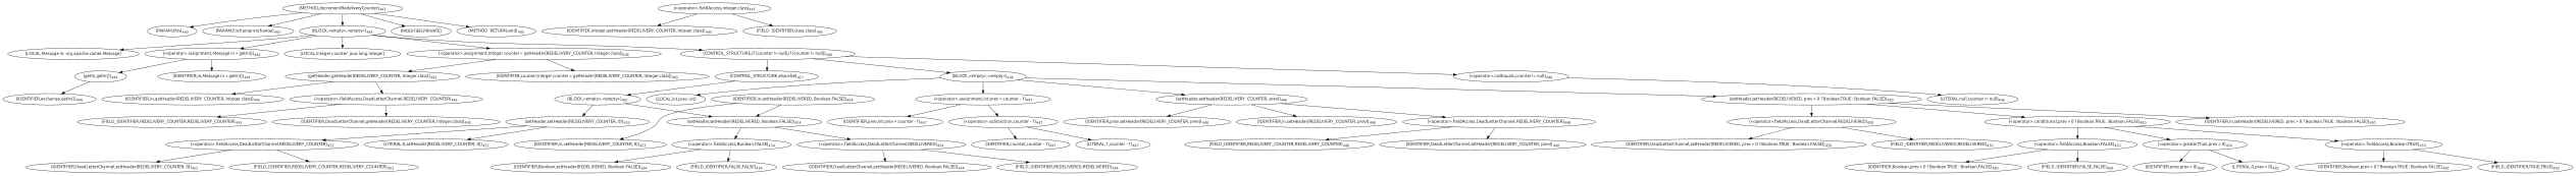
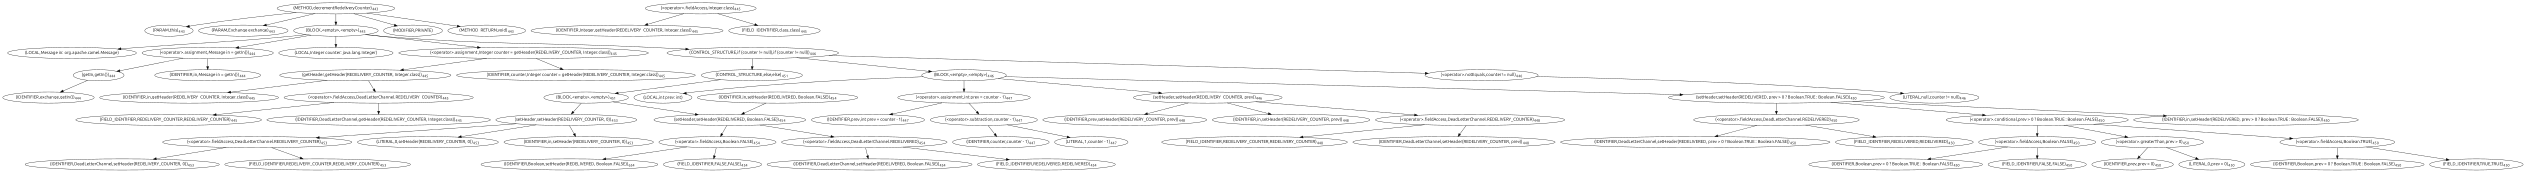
  digraph {
    fontname=Ubuntu
    node [fontname=Ubuntu]
    edge [fontname=Ubuntu]
    n1 [label=<(METHOD,decrementRedeliveryCounter)<SUB>443</SUB>>]
    n2 [label=<(PARAM,this)<SUB>443</SUB>>]
    n3 [label=<(PARAM,Exchange exchange)<SUB>443</SUB>>]
    n4 [label=<(BLOCK,&lt;empty&gt;,&lt;empty&gt;)<SUB>443</SUB>>]
    n5 [label=<(MODIFIER,PRIVATE)>]
    n6 [label=<(METHOD_RETURN,void)<SUB>443</SUB>>]
    n7 [label=<(LOCAL,Message in: org.apache.camel.Message)>]
    n8 [label=<(&lt;operator&gt;.assignment,Message in = getIn())<SUB>444</SUB>>]
    n9 [label=<(LOCAL,Integer counter: java.lang.Integer)>]
    n10 [label=<(&lt;operator&gt;.assignment,Integer counter = getHeader(REDELIVERY_COUNTER, Integer.class))<SUB>445</SUB>>]
    n11 [label=<(CONTROL_STRUCTURE,if (counter != null),if (counter != null))<SUB>446</SUB>>]
    n12 [label=<(IDENTIFIER,in,Message in = getIn())<SUB>444</SUB>>]
    n13 [label=<(getIn,getIn())<SUB>444</SUB>>]
    n14 [label=<(IDENTIFIER,counter,Integer counter = getHeader(REDELIVERY_COUNTER, Integer.class))<SUB>445</SUB>>]
    n15 [label=<(getHeader,getHeader(REDELIVERY_COUNTER, Integer.class))<SUB>445</SUB>>]
    n16 [label=<(&lt;operator&gt;.notEquals,counter != null)<SUB>446</SUB>>]
    n17 [label=<(BLOCK,&lt;empty&gt;,&lt;empty&gt;)<SUB>446</SUB>>]
    n18 [label=<(CONTROL_STRUCTURE,else,else)<SUB>451</SUB>>]
    n19 [label=<(IDENTIFIER,exchange,getIn())<SUB>444</SUB>>]
    n20 [label=<(IDENTIFIER,in,getHeader(REDELIVERY_COUNTER, Integer.class))<SUB>445</SUB>>]
    n21 [label=<(&lt;operator&gt;.fieldAccess,DeadLetterChannel.REDELIVERY_COUNTER)<SUB>445</SUB>>]
    n22 [label=<(IDENTIFIER,DeadLetterChannel,getHeader(REDELIVERY_COUNTER, Integer.class))<SUB>445</SUB>>]
    n23 [label=<(FIELD_IDENTIFIER,REDELIVERY_COUNTER,REDELIVERY_COUNTER)<SUB>445</SUB>>]
    n24 [label=<(&lt;operator&gt;.fieldAccess,Integer.class)<SUB>445</SUB>>]
    n25 [label=<(IDENTIFIER,Integer,getHeader(REDELIVERY_COUNTER, Integer.class))<SUB>445</SUB>>]
    n26 [label=<(FIELD_IDENTIFIER,class,class)<SUB>445</SUB>>]
    n27 [label=<(LITERAL,null,counter != null)<SUB>446</SUB>>]
    n28 [label=<(LOCAL,int prev: int)>]
    n29 [label=<(&lt;operator&gt;.assignment,int prev = counter - 1)<SUB>447</SUB>>]
    n30 [label=<(setHeader,setHeader(REDELIVERY_COUNTER, prev))<SUB>446</SUB>>]
    n31 [label=<(setHeader,setHeader(REDELIVERED, prev &gt; 0 ? Boolean.TRUE : Boolean.FALSE))<SUB>450</SUB>>]
    n32 [label=<(BLOCK,&lt;empty&gt;,&lt;empty&gt;)<SUB>451</SUB>>]
    n33 [label=<(IDENTIFIER,prev,int prev = counter - 1)<SUB>447</SUB>>]
    n34 [label=<(&lt;operator&gt;.subtraction,counter - 1)<SUB>447</SUB>>]
    n35 [label=<(IDENTIFIER,in,setHeader(REDELIVERY_COUNTER, prev))<SUB>448</SUB>>]
    n36 [label=<(&lt;operator&gt;.fieldAccess,DeadLetterChannel.REDELIVERY_COUNTER)<SUB>448</SUB>>]
    n37 [label=<(IDENTIFIER,prev,setHeader(REDELIVERY_COUNTER, prev))<SUB>448</SUB>>]
    n38 [label=<(IDENTIFIER,in,setHeader(REDELIVERED, prev &gt; 0 ? Boolean.TRUE : Boolean.FALSE))<SUB>450</SUB>>]
    n39 [label=<(&lt;operator&gt;.fieldAccess,DeadLetterChannel.REDELIVERED)<SUB>450</SUB>>]
    n40 [label=<(&lt;operator&gt;.conditional,prev &gt; 0 ? Boolean.TRUE : Boolean.FALSE)<SUB>450</SUB>>]
    n41 [label=<(IDENTIFIER,counter,counter - 1)<SUB>447</SUB>>]
    n42 [label=<(LITERAL,1,counter - 1)<SUB>447</SUB>>]
    n43 [label=<(IDENTIFIER,DeadLetterChannel,setHeader(REDELIVERY_COUNTER, prev))<SUB>448</SUB>>]
    n44 [label=<(FIELD_IDENTIFIER,REDELIVERY_COUNTER,REDELIVERY_COUNTER)<SUB>448</SUB>>]
    n45 [label=<(IDENTIFIER,DeadLetterChannel,setHeader(REDELIVERED, prev &gt; 0 ? Boolean.TRUE : Boolean.FALSE))<SUB>450</SUB>>]
    n46 [label=<(FIELD_IDENTIFIER,REDELIVERED,REDELIVERED)<SUB>450</SUB>>]
    n47 [label=<(&lt;operator&gt;.greaterThan,prev &gt; 0)<SUB>450</SUB>>]
    n48 [label=<(&lt;operator&gt;.fieldAccess,Boolean.TRUE)<SUB>450</SUB>>]
    n49 [label=<(&lt;operator&gt;.fieldAccess,Boolean.FALSE)<SUB>450</SUB>>]
    n50 [label=<(IDENTIFIER,prev,prev &gt; 0)<SUB>450</SUB>>]
    n51 [label=<(LITERAL,0,prev &gt; 0)<SUB>450</SUB>>]
    n52 [label=<(IDENTIFIER,Boolean,prev &gt; 0 ? Boolean.TRUE : Boolean.FALSE)<SUB>450</SUB>>]
    n53 [label=<(FIELD_IDENTIFIER,TRUE,TRUE)<SUB>450</SUB>>]
    n54 [label=<(IDENTIFIER,Boolean,prev &gt; 0 ? Boolean.TRUE : Boolean.FALSE)<SUB>450</SUB>>]
    n55 [label=<(FIELD_IDENTIFIER,FALSE,FALSE)<SUB>450</SUB>>]
    n56 [label=<(setHeader,setHeader(REDELIVERY_COUNTER, 0))<SUB>453</SUB>>]
    n57 [label=<(setHeader,setHeader(REDELIVERED, Boolean.FALSE))<SUB>454</SUB>>]
    n58 [label=<(IDENTIFIER,in,setHeader(REDELIVERY_COUNTER, 0))<SUB>453</SUB>>]
    n59 [label=<(&lt;operator&gt;.fieldAccess,DeadLetterChannel.REDELIVERY_COUNTER)<SUB>453</SUB>>]
    n60 [label=<(LITERAL,0,setHeader(REDELIVERY_COUNTER, 0))<SUB>453</SUB>>]
    n61 [label=<(&lt;operator&gt;.fieldAccess,DeadLetterChannel.REDELIVERED)<SUB>454</SUB>>]
    n62 [label=<(&lt;operator&gt;.fieldAccess,Boolean.FALSE)<SUB>454</SUB>>]
    n63 [label=<(IDENTIFIER,DeadLetterChannel,setHeader(REDELIVERY_COUNTER, 0))<SUB>453</SUB>>]
    n64 [label=<(FIELD_IDENTIFIER,REDELIVERY_COUNTER,REDELIVERY_COUNTER)<SUB>453</SUB>>]
    n65 [label=<(IDENTIFIER,in,setHeader(REDELIVERED, Boolean.FALSE))<SUB>454</SUB>>]
    n66 [label=<(IDENTIFIER,DeadLetterChannel,setHeader(REDELIVERED, Boolean.FALSE))<SUB>454</SUB>>]
    n67 [label=<(FIELD_IDENTIFIER,REDELIVERED,REDELIVERED)<SUB>454</SUB>>]
    n68 [label=<(IDENTIFIER,Boolean,setHeader(REDELIVERED, Boolean.FALSE))<SUB>654</SUB>>]
    n69 [label=<(FIELD_IDENTIFIER,FALSE,FALSE)<SUB>454</SUB>>]
    n1 -> n2
    n1 -> n3
    n1 -> n4
    n1 -> n5
    n1 -> n6
    n4 -> n7
    n4 -> n8
    n4 -> n9
    n4 -> n10
    n4 -> n11
    n8 -> n12
    n8 -> n13
    n10 -> n14
    n10 -> n15
    n11 -> n16
    n11 -> n17
    n11 -> n18
    n13 -> n19
    n15 -> n20
    n15 -> n21
    n16 -> n27
    n17 -> n28
    n17 -> n29
    n17 -> n30
    n17 -> n31
    n18 -> n32
    n21 -> n22
    n21 -> n23
    n24 -> n25
    n24 -> n26
    n29 -> n33
    n29 -> n34
    n30 -> n35
    n30 -> n36
    n30 -> n37
    n31 -> n38
    n31 -> n39
    n31 -> n40
    n32 -> n56
    n32 -> n57
    n34 -> n41
    n34 -> n42
    n36 -> n43
    n36 -> n44
    n39 -> n45
    n39 -> n46
    n40 -> n47
    n40 -> n48
    n40 -> n49
    n47 -> n50
    n47 -> n51
    n48 -> n52
    n48 -> n53
    n49 -> n54
    n49 -> n55
-   n65 -> n58
+   n56 -> n58
    n56 -> n59
    n56 -> n60
    n57 -> n61
    n57 -> n62
    n59 -> n63
    n59 -> n64
    n61 -> n66
    n61 -> n67
    n62 -> n68
    n62 -> n69
    n65 -> n57
  }
